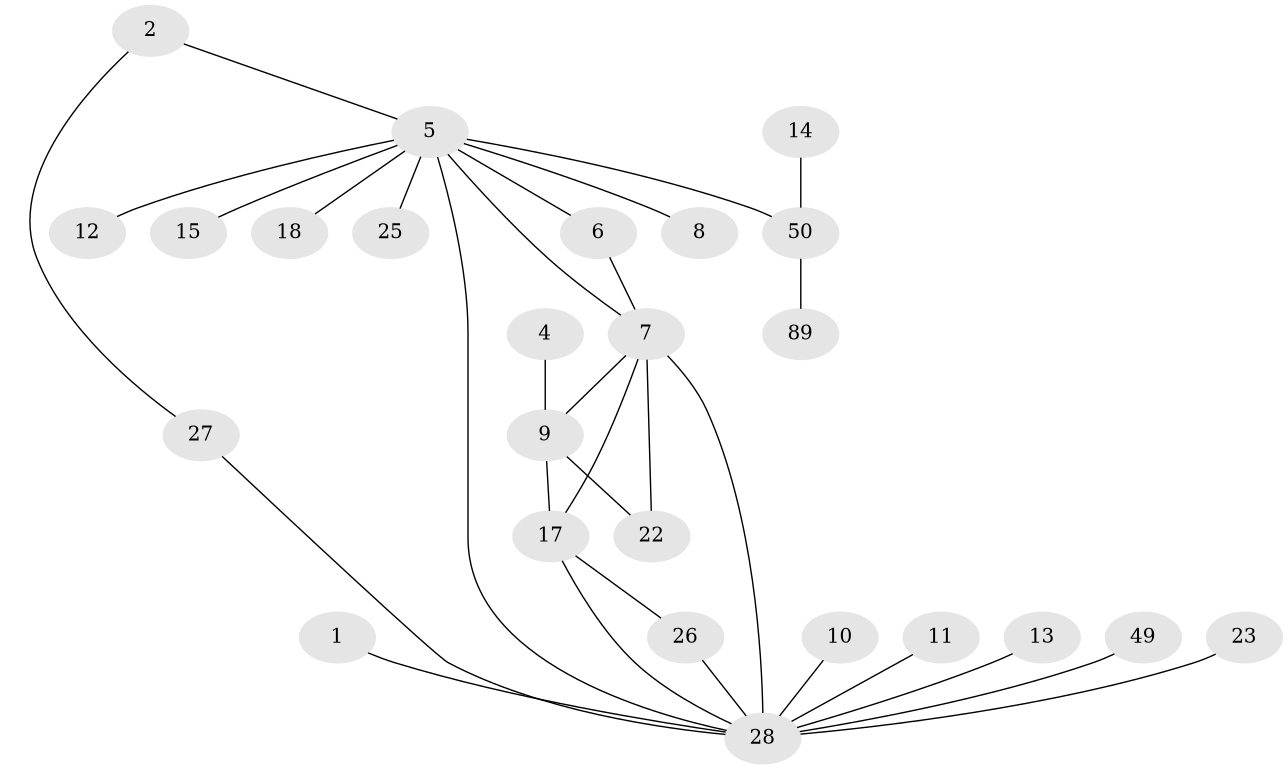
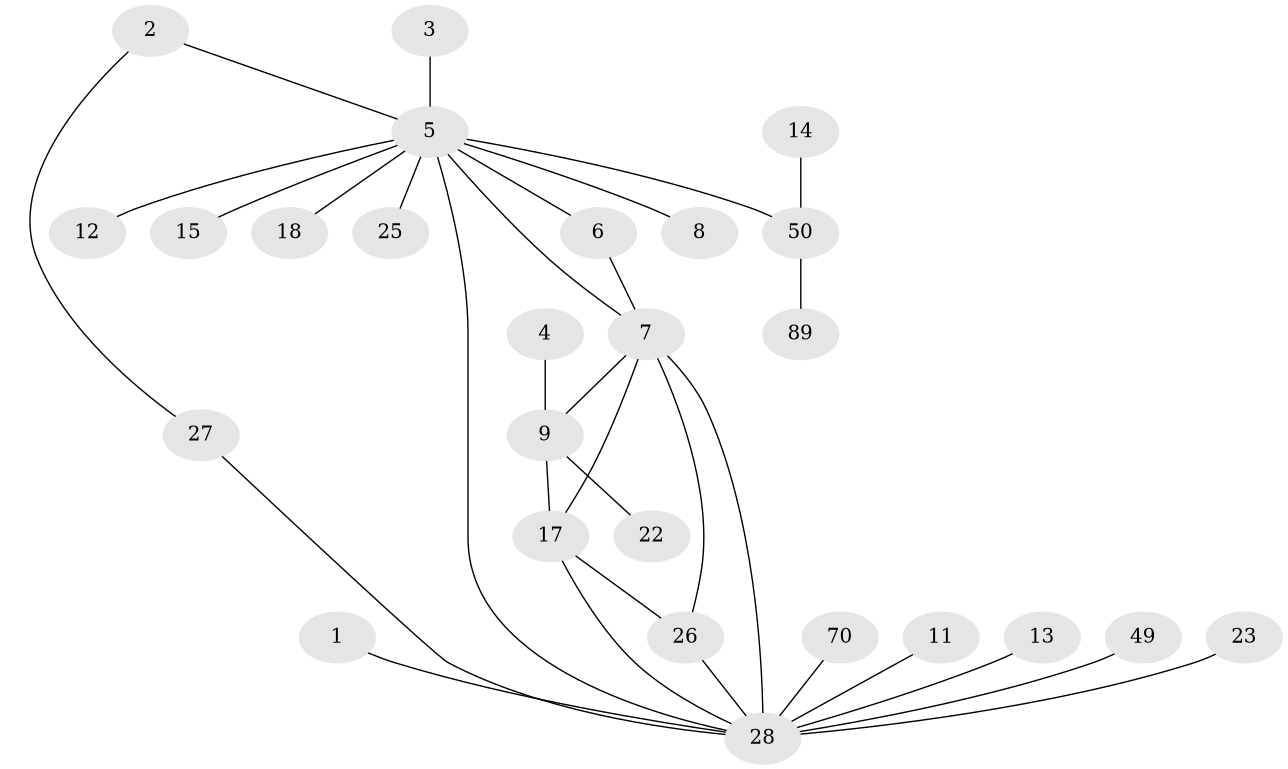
  graph {
    node [color=gray90 style=filled]
    edge [weight=1.0]
    1
    28
    2
    5
    27
    6
    7
    8
    12
    15
    18
    n12 [label=50]
    25
+   3
    4
    9
    17
    22
    n19 [label=89]
    26
-   10
+   10 [label=70]
    11
    13
    14
    n25 [label=49]
    23
    1 -- 28
    2 -- 5
    2 -- 27
    5 -- 28
    5 -- 6
    5 -- 7
    5 -- 8
    5 -- 12
    5 -- 15
    5 -- 18
    5 -- n12
    5 -- 25
    27 -- 28
    6 -- 7
    7 -- 28
    7 -- 9 [weight=2.0]
    7 -- 17
-   7 -- 22
+   7 -- 26
    n12 -- n19
+   3 -- 5
    4 -- 9
    9 -- 17
    9 -- 22
    17 -- 28
    17 -- 26
    26 -- 28
    10 -- 28
    11 -- 28
    13 -- 28
    14 -- n12
    n25 -- 28
    23 -- 28
  }
